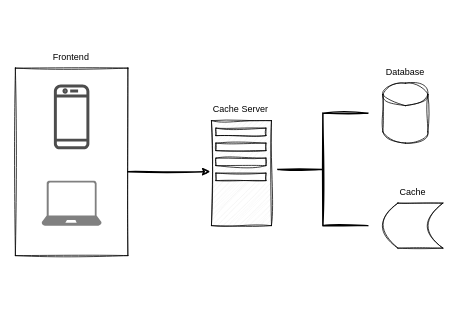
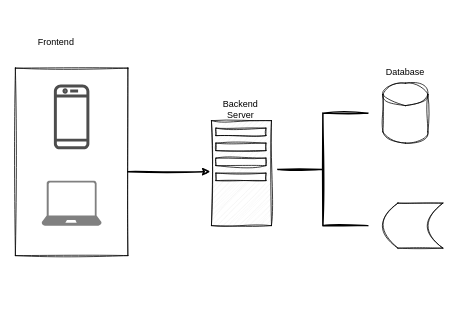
  <mxCell id="0" />
  <mxCell id="1" parent="0" />
  <mxCell id="2" style="edgeStyle=orthogonalEdgeStyle;rounded=0;orthogonalLoop=1;jettySize=auto;html=1;exitX=0.5;exitY=1;exitDx=0;exitDy=0;" edge="1" parent="1"><mxGeometry relative="1" as="geometry"><mxPoint x="372.5" y="220" as="sourcePoint" /><mxPoint x="372.5" y="220" as="targetPoint" /></mxGeometry></mxCell>
  <mxCell id="3" style="edgeStyle=orthogonalEdgeStyle;shape=flexArrow;rounded=0;orthogonalLoop=1;jettySize=auto;html=1;exitX=0.5;exitY=1;exitDx=0;exitDy=0;fontFamily=Helvetica;fontSize=12;fontColor=default;" edge="1" parent="1"><mxGeometry relative="1" as="geometry"><mxPoint x="372.5" y="220" as="sourcePoint" /><mxPoint x="372.5" y="220" as="targetPoint" /></mxGeometry></mxCell>
  <mxCell id="4" value="" style="group" vertex="1" connectable="0" parent="1"><mxGeometry x="330" y="120" width="81.43" height="170" as="geometry" /></mxCell>
  <mxCell id="5" value="" style="group" vertex="1" connectable="0" parent="4"><mxGeometry x="-50" y="10" width="81.43" height="170" as="geometry" /></mxCell>
  <mxCell id="6" value="" style="verticalLabelPosition=bottom;verticalAlign=top;html=1;shape=mxgraph.basic.patternFillRect;fillStyle=diag;step=5;fillStrokeWidth=0.2;fillStrokeColor=#dddddd;sketch=1;jiggle=2;curveFitting=1;strokeColor=default;fontFamily=Helvetica;fontSize=12;fontColor=default;fillColor=default;" vertex="1" parent="5"><mxGeometry x="1.43" y="30" width="80" height="140" as="geometry" /></mxCell>
- <mxCell id="7" value="&lt;div&gt;Cache Server&lt;/div&gt;" style="text;html=1;strokeColor=none;fillColor=none;align=center;verticalAlign=middle;whiteSpace=wrap;rounded=0;" vertex="1" parent="5"><mxGeometry width="81.429" height="30" as="geometry" /></mxCell>
+ <mxCell id="7" value="&lt;div&gt;Backend Server&lt;/div&gt;" style="text;html=1;strokeColor=none;fillColor=none;align=center;verticalAlign=middle;whiteSpace=wrap;rounded=0;" vertex="1" parent="5"><mxGeometry width="81.429" height="30" as="geometry" /></mxCell>
  <mxCell id="8" value="" style="rounded=0;whiteSpace=wrap;html=1;sketch=1;jiggle=2;fillStyle=auto;curveFitting=1;strokeColor=default;fontFamily=Helvetica;fontSize=12;fontColor=default;fillColor=default;" vertex="1" parent="5"><mxGeometry x="7.377" y="100" width="66.667" height="10" as="geometry" /></mxCell>
  <mxCell id="9" value="" style="rounded=0;whiteSpace=wrap;html=1;sketch=1;jiggle=2;fillStyle=auto;curveFitting=1;strokeColor=default;fontFamily=Helvetica;fontSize=12;fontColor=default;fillColor=default;" vertex="1" parent="5"><mxGeometry x="7.377" y="80" width="66.667" height="10" as="geometry" /></mxCell>
  <mxCell id="10" value="" style="rounded=0;whiteSpace=wrap;html=1;sketch=1;jiggle=2;fillStyle=auto;curveFitting=1;strokeColor=default;fontFamily=Helvetica;fontSize=12;fontColor=default;fillColor=default;" vertex="1" parent="5"><mxGeometry x="7.377" y="60" width="66.667" height="10" as="geometry" /></mxCell>
  <mxCell id="11" value="" style="rounded=0;whiteSpace=wrap;html=1;sketch=1;jiggle=2;fillStyle=auto;curveFitting=1;strokeColor=default;fontFamily=Helvetica;fontSize=12;fontColor=default;fillColor=default;" vertex="1" parent="5"><mxGeometry x="7.377" y="40" width="66.667" height="10" as="geometry" /></mxCell>
  <mxCell id="12" value="" style="strokeWidth=2;html=1;shape=mxgraph.flowchart.annotation_2;align=left;labelPosition=right;pointerEvents=1;sketch=1;jiggle=2;fillStyle=auto;curveFitting=1;strokeColor=default;fontFamily=Helvetica;fontSize=12;fontColor=default;fillColor=default;" vertex="1" parent="1"><mxGeometry x="370" y="150" width="120" height="150" as="geometry" /></mxCell>
  <mxCell id="13" value="" style="group" vertex="1" connectable="0" parent="1"><mxGeometry x="20" y="20" width="150" height="400" as="geometry" /></mxCell>
- <mxCell id="14" value="Frontend" style="text;html=1;strokeColor=none;fillColor=none;align=center;verticalAlign=middle;whiteSpace=wrap;rounded=0;" vertex="1" parent="13"><mxGeometry x="34.29" y="40" width="81.429" height="30" as="geometry" /></mxCell>
+ <mxCell id="14" value="Frontend" style="text;html=1;strokeColor=none;fillColor=none;align=center;verticalAlign=middle;whiteSpace=wrap;rounded=0;" vertex="1" parent="13"><mxGeometry x="14.29" y="20" width="81.429" height="30" as="geometry" /></mxCell>
  <mxCell id="15" value="" style="swimlane;startSize=0;sketch=1;fillStyle=auto;html=1;" vertex="1" parent="13"><mxGeometry y="70" width="150" height="250" as="geometry" /></mxCell>
  <mxCell id="16" value="" style="outlineConnect=0;fontColor=#232F3E;gradientColor=none;fillColor=#4D4D4D;strokeColor=none;dashed=0;verticalLabelPosition=bottom;verticalAlign=top;align=center;html=1;fontSize=12;fontStyle=0;aspect=fixed;pointerEvents=1;shape=mxgraph.aws4.mobile_client;fillStyle=auto;shadow=0;" vertex="1" parent="15"><mxGeometry x="51.346" y="20" width="47.31" height="90" as="geometry" /></mxCell>
  <mxCell id="17" value="" style="verticalLabelPosition=bottom;html=1;verticalAlign=top;align=center;strokeColor=none;fillColor=#808080;shape=mxgraph.azure.laptop;pointerEvents=1;shadow=0;sketch=0;fillStyle=auto;" vertex="1" parent="15"><mxGeometry x="35" y="150" width="80" height="60" as="geometry" /></mxCell>
  <mxCell id="18" value="" style="group" vertex="1" connectable="0" parent="1"><mxGeometry x="510" y="80" width="60" height="110" as="geometry" /></mxCell>
  <mxCell id="19" value="" style="shape=cylinder3;whiteSpace=wrap;html=1;boundedLbl=1;backgroundOutline=1;size=15;fillStyle=auto;sketch=1;curveFitting=1;jiggle=2;" vertex="1" parent="18"><mxGeometry y="30" width="60" height="80" as="geometry" /></mxCell>
  <mxCell id="20" value="&lt;div&gt;Database&lt;/div&gt;" style="text;html=1;strokeColor=none;fillColor=none;align=center;verticalAlign=middle;whiteSpace=wrap;rounded=0;fontSize=12;fontFamily=Helvetica;fontColor=default;" vertex="1" parent="18"><mxGeometry width="60" height="30" as="geometry" /></mxCell>
  <mxCell id="21" value="" style="group" vertex="1" connectable="0" parent="1"><mxGeometry x="510" y="240" width="80" height="90" as="geometry" /></mxCell>
  <mxCell id="22" value="" style="shape=dataStorage;whiteSpace=wrap;html=1;fixedSize=1;sketch=1;fillStyle=auto;" vertex="1" parent="21"><mxGeometry y="30" width="80" height="60" as="geometry" /></mxCell>
- <mxCell id="23" value="Cache" style="text;html=1;strokeColor=none;fillColor=none;align=center;verticalAlign=middle;whiteSpace=wrap;rounded=0;fontSize=12;fontFamily=Helvetica;fontColor=default;" vertex="1" parent="21"><mxGeometry x="10" width="60" height="30" as="geometry" /></mxCell>
  <mxCell id="24" style="edgeStyle=orthogonalEdgeStyle;rounded=0;sketch=1;orthogonalLoop=1;jettySize=auto;html=1;entryX=-0.018;entryY=0.536;entryDx=0;entryDy=0;entryPerimeter=0;strokeWidth=2;fontFamily=Helvetica;fontSize=12;fontColor=default;" edge="1" parent="1"><mxGeometry relative="1" as="geometry"><mxPoint x="170" y="228.04" as="sourcePoint" /><mxPoint x="279.99" y="228.04" as="targetPoint" /></mxGeometry></mxCell>
